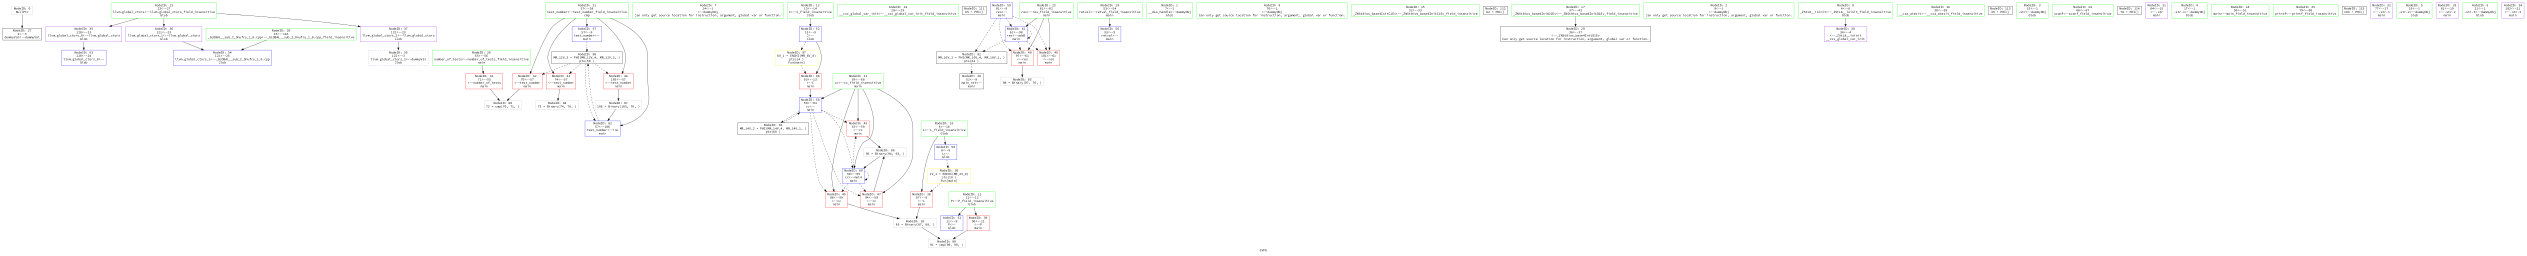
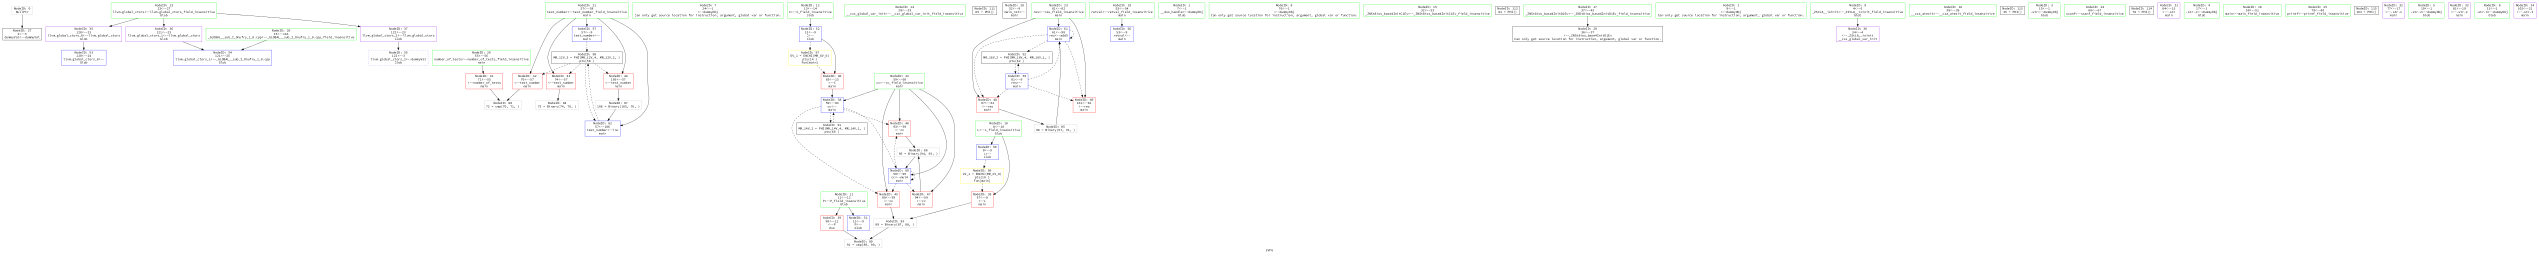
  digraph {
    fontname="Source Code Pro"
    label=SVFG
    node [color=green fontname="Source Code Pro" shape=record]
    edge [fontname="Source Code Pro" style=solid]
    n1 [color=grey label="{NodeID: 0\nNullPtr}"]
    n2 [color=black label="{NodeID: 27\n2\<--3\ndummyVal\<--dummyVal\n}"]
    n3 [color=blue label="{NodeID: 55\n122\<--3\nllvm.global_ctors_2\<--dummyVal\nGlob }" style=dotted]
    n4 [color=black label="{NodeID: 90\nMR_12V_3 = PHI(MR_12V_4, MR_12V_2, )\npts\{58 \}\n}"]
    n5 [color=red label="{NodeID: 42\n70\<--57\n\<--test_number\nmain\n}"]
    n6 [color=red label="{NodeID: 43\n74\<--57\n\<--test_number\nmain\n}"]
    n7 [color=red label="{NodeID: 44\n105\<--57\n\<--test_number\nmain\n}"]
    n8 [color=blue label="{NodeID: 62\n57\<--106\ntest_number\<--inc\nmain\n}"]
    n9 [color=grey label="{NodeID: 88\n72 = cmp(70, 71, )\n}"]
    n10 [color=grey label="{NodeID: 84\n75 = Binary(74, 76, )\n}"]
    n11 [color=grey label="{NodeID: 87\n106 = Binary(105, 76, )\n}"]
    n12 [label="{NodeID: 7\n24\<--1\n\<--dummyObj\nCan only get source location for instruction, argument, global var or function.}"]
    n13 [color=yellow label="{NodeID: 97\n6V_1 = ENCHI(MR_6V_0)\npts\{14 \}\nFun[main]}" style=double]
    n14 [color=red label="{NodeID: 40\n83\<--13\n\<--C\nmain\n}"]
    n15 [color=blue label="{NodeID: 58\n59\<--83\ncc\<--\nmain\n}"]
    n16 [color=black label="{NodeID: 91\nMR_14V_2 = PHI(MR_14V_4, MR_14V_1, )\npts\{60 \}\n}"]
    n17 [color=red label="{NodeID: 45\n88\<--59\n\<--cc\nmain\n}"]
    n18 [color=red label="{NodeID: 46\n93\<--59\n\<--cc\nmain\n}"]
    n19 [color=red label="{NodeID: 47\n94\<--59\n\<--cc\nmain\n}"]
    n20 [color=blue label="{NodeID: 60\n59\<--95\ncc\<--mul4\nmain\n}"]
    n21 [label="{NodeID: 14\n28\<--29\n__cxx_global_var_init\<--__cxx_global_var_init_field_insensitive\n}"]
-   n22 [label="{NodeID: 21\n57\<--58\ntest_number\<--test_number_field_insensitive\ncmp\n}"]
+   n22 [label="{NodeID: 21\n57\<--58\ntest_number\<--test_number_field_insensitive\nmain\n}"]
    n23 [color=blue label="{NodeID: 57\n57\<--9\ntest_number\<--\nmain\n}"]
    n24 [color=black label="{NodeID: 111\n65 = PHI()\n}"]
    n25 [color=black label="{NodeID: 28\n52\<--9\nmain_ret\<--\nmain\n}"]
    n26 [color=purple label="{NodeID: 35\n120\<--23\nllvm.global_ctors_0\<--llvm.global_ctors\nGlob }"]
    n27 [color=blue label="{NodeID: 53\n120\<--24\nllvm.global_ctors_0\<--\nGlob }"]
    n28 [color=red label="{NodeID: 49\n101\<--61\n\<--res\nmain\n}"]
    n29 [color=blue label="{NodeID: 56\n53\<--9\nretval\<--\nmain\n}"]
    n30 [label="{NodeID: 1\n7\<--1\n__dso_handle\<--dummyObj\nGlob }"]
    n31 [color=grey label="{NodeID: 83\n89 = Binary(87, 88, )\n}"]
    n32 [color=grey label="{NodeID: 86\n95 = Binary(94, 93, )\n}"]
    n33 [label="{NodeID: 8\n76\<--1\n\<--dummyObj\nCan only get source location for instruction, argument, global var or function.}"]
    n34 [label="{NodeID: 15\n32\<--33\n_ZNSt8ios_base4InitC1Ev\<--_ZNSt8ios_base4InitC1Ev_field_insensitive\n}"]
    n35 [label="{NodeID: 22\n59\<--60\ncc\<--cc_field_insensitive\nmain\n}"]
    n36 [color=grey label="{NodeID: 89\n91 = cmp(89, 90, )\n}"]
    n37 [color=black label="{NodeID: 112\n82 = PHI()\n}"]
    n38 [color=black label="{NodeID: 29\n36\<--37\n\<--_ZNSt8ios_base4InitD1Ev\nCan only get source location for instruction, argument, global var or function.}"]
    n39 [color=purple label="{NodeID: 36\n121\<--23\nllvm.global_ctors_1\<--llvm.global_ctors\nGlob }"]
    n40 [color=blue label="{NodeID: 54\n121\<--25\nllvm.global_ctors_1\<--_GLOBAL__sub_I_Onufry_1_0.cpp\nGlob }"]
    n41 [color=blue label="{NodeID: 50\n8\<--9\nL\<--\nGlob }"]
    n42 [color=yellow label="{NodeID: 95\n2V_1 = ENCHI(MR_2V_0)\npts\{10 \}\nFun[main]}" style=double]
    n43 [color=red label="{NodeID: 38\n87\<--8\n\<--L\nmain\n}"]
    n44 [color=grey label="{NodeID: 85\n98 = Binary(97, 76, )\n}"]
    n45 [color=blue label="{NodeID: 61\n61\<--98\nres\<--add5\nmain\n}"]
    n46 [color=black label="{NodeID: 92\nMR_16V_2 = PHI(MR_16V_4, MR_16V_1, )\npts\{62 \}\n}"]
    n47 [color=red label="{NodeID: 48\n97\<--61\n\<--res\nmain\n}"]
    n48 [color=blue label="{NodeID: 59\n61\<--9\nres\<--\nmain\n}"]
    n49 [label="{NodeID: 2\n9\<--1\n\<--dummyObj\nCan only get source location for instruction, argument, global var or function.}"]
    n50 [label="{NodeID: 9\n4\<--6\n_ZStL8__ioinit\<--_ZStL8__ioinit_field_insensitive\nGlob }"]
    n51 [color=purple label="{NodeID: 30\n34\<--4\n\<--_ZStL8__ioinit\n__cxx_global_var_init\n}"]
    n52 [color=red label="{NodeID: 41\n71\<--55\n\<--number_of_tests\nmain\n}"]
    n53 [label="{NodeID: 16\n38\<--39\n__cxa_atexit\<--__cxa_atexit_field_insensitive\n}"]
    n54 [label="{NodeID: 23\n61\<--62\nres\<--res_field_insensitive\nmain\n}"]
    n55 [color=black label="{NodeID: 113\n35 = PHI()\n}"]
    n56 [color=purple label="{NodeID: 37\n122\<--23\nllvm.global_ctors_2\<--llvm.global_ctors\nGlob }"]
    n57 [color=blue label="{NodeID: 51\n11\<--9\nP\<--\nGlob }"]
-   n58 [color=red label="{NodeID: 39\n90\<--11\n\<--P\nmain\n}"]
+   n58 [color=red label="{NodeID: 39\n90\<--11\n\<--P\ndso\n}"]
    n59 [label="{NodeID: 3\n15\<--1\n.str\<--dummyObj\nGlob }"]
    n60 [label="{NodeID: 10\n8\<--10\nL\<--L_field_insensitive\nGlob }"]
    n61 [label="{NodeID: 17\n37\<--43\n_ZNSt8ios_base4InitD1Ev\<--_ZNSt8ios_base4InitD1Ev_field_insensitive\n}"]
    n62 [label="{NodeID: 24\n66\<--67\nscanf\<--scanf_field_insensitive\n}"]
    n63 [color=black label="{NodeID: 114\n78 = PHI()\n}"]
    n64 [color=purple label="{NodeID: 31\n64\<--15\n\<--.str\nmain\n}"]
    n65 [color=blue label="{NodeID: 52\n13\<--9\nC\<--\nGlob }"]
    n66 [label="{NodeID: 4\n17\<--1\n.str.1\<--dummyObj\nGlob }"]
    n67 [label="{NodeID: 11\n11\<--12\nP\<--P_field_insensitive\nGlob }"]
    n68 [label="{NodeID: 18\n50\<--51\nmain\<--main_field_insensitive\n}"]
    n69 [label="{NodeID: 25\n79\<--80\nprintf\<--printf_field_insensitive\n}"]
    n70 [color=black label="{NodeID: 115\n103 = PHI()\n}"]
    n71 [color=purple label="{NodeID: 32\n77\<--17\n\<--.str.1\nmain\n}"]
    n72 [label="{NodeID: 5\n19\<--1\n.str.2\<--dummyObj\nGlob }"]
    n73 [label="{NodeID: 12\n13\<--14\nC\<--C_field_insensitive\nGlob }"]
    n74 [label="{NodeID: 19\n53\<--54\nretval\<--retval_field_insensitive\nmain\n}"]
    n75 [label="{NodeID: 26\n25\<--116\n_GLOBAL__sub_I_Onufry_1_0.cpp\<--_GLOBAL__sub_I_Onufry_1_0.cpp_field_insensitive\n}"]
    n76 [color=purple label="{NodeID: 33\n81\<--19\n\<--.str.2\nmain\n}"]
    n77 [label="{NodeID: 6\n21\<--1\n.str.3\<--dummyObj\nGlob }"]
    n78 [label="{NodeID: 13\n23\<--27\nllvm.global_ctors\<--llvm.global_ctors_field_insensitive\nGlob }"]
    n79 [label="{NodeID: 20\n55\<--56\nnumber_of_tests\<--number_of_tests_field_insensitive\nmain\n}"]
    n80 [color=purple label="{NodeID: 34\n102\<--21\n\<--.str.3\nmain\n}"]
    n1 -> n2
    n4 -> n5 [style=dashed]
    n4 -> n6 [style=dashed]
    n4 -> n7 [style=dashed]
    n4 -> n8 [style=dashed]
    n5 -> n9
    n6 -> n10
    n7 -> n11
    n8 -> n4 [style=dashed]
    n11 -> n8
    n13 -> n14 [style=dashed]
    n14 -> n15
    n15 -> n16 [style=dashed]
    n15 -> n17 [style=dashed]
    n15 -> n18 [style=dashed]
-   n15 -> n19 [style=dashed]
    n15 -> n20 [style=dashed]
    n16 -> n15 [style=dashed]
    n17 -> n31
    n18 -> n32
    n19 -> n32
    n20 -> n17 [style=dashed]
    n20 -> n18 [style=dashed]
    n20 -> n19 [style=dashed]
    n20 -> n20 [style=dashed]
    n22 -> n5
    n22 -> n6
    n22 -> n7
    n22 -> n8
    n22 -> n23
    n23 -> n4 [style=dashed]
    n26 -> n27
    n31 -> n36
    n32 -> n20
    n35 -> n15
    n35 -> n17
    n35 -> n18
    n35 -> n19
    n35 -> n20
    n39 -> n40
    n41 -> n42 [style=dashed]
    n42 -> n43 [style=dashed]
    n43 -> n31
+   n44 -> n45
    n45 -> n28 [style=dashed]
    n45 -> n45 [style=dashed]
    n45 -> n46 [style=dashed]
    n45 -> n47 [style=dashed]
-   n46 -> n25 [style=dashed]
+   n46 -> n48 [style=dashed]
    n47 -> n44
    n48 -> n28 [style=dashed]
    n48 -> n45 [style=dashed]
    n48 -> n46 [style=dashed]
    n48 -> n47 [style=dashed]
    n50 -> n51
    n52 -> n9
    n54 -> n28
    n54 -> n45
    n54 -> n47
    n56 -> n3
    n58 -> n36
    n60 -> n41
    n60 -> n43
    n61 -> n38
    n65 -> n13 [style=dashed]
    n65 -> n14
    n67 -> n57
    n67 -> n58
    n73 -> n65
    n74 -> n29
    n75 -> n40
    n78 -> n26
    n78 -> n39
    n78 -> n56
    n79 -> n52
  }
